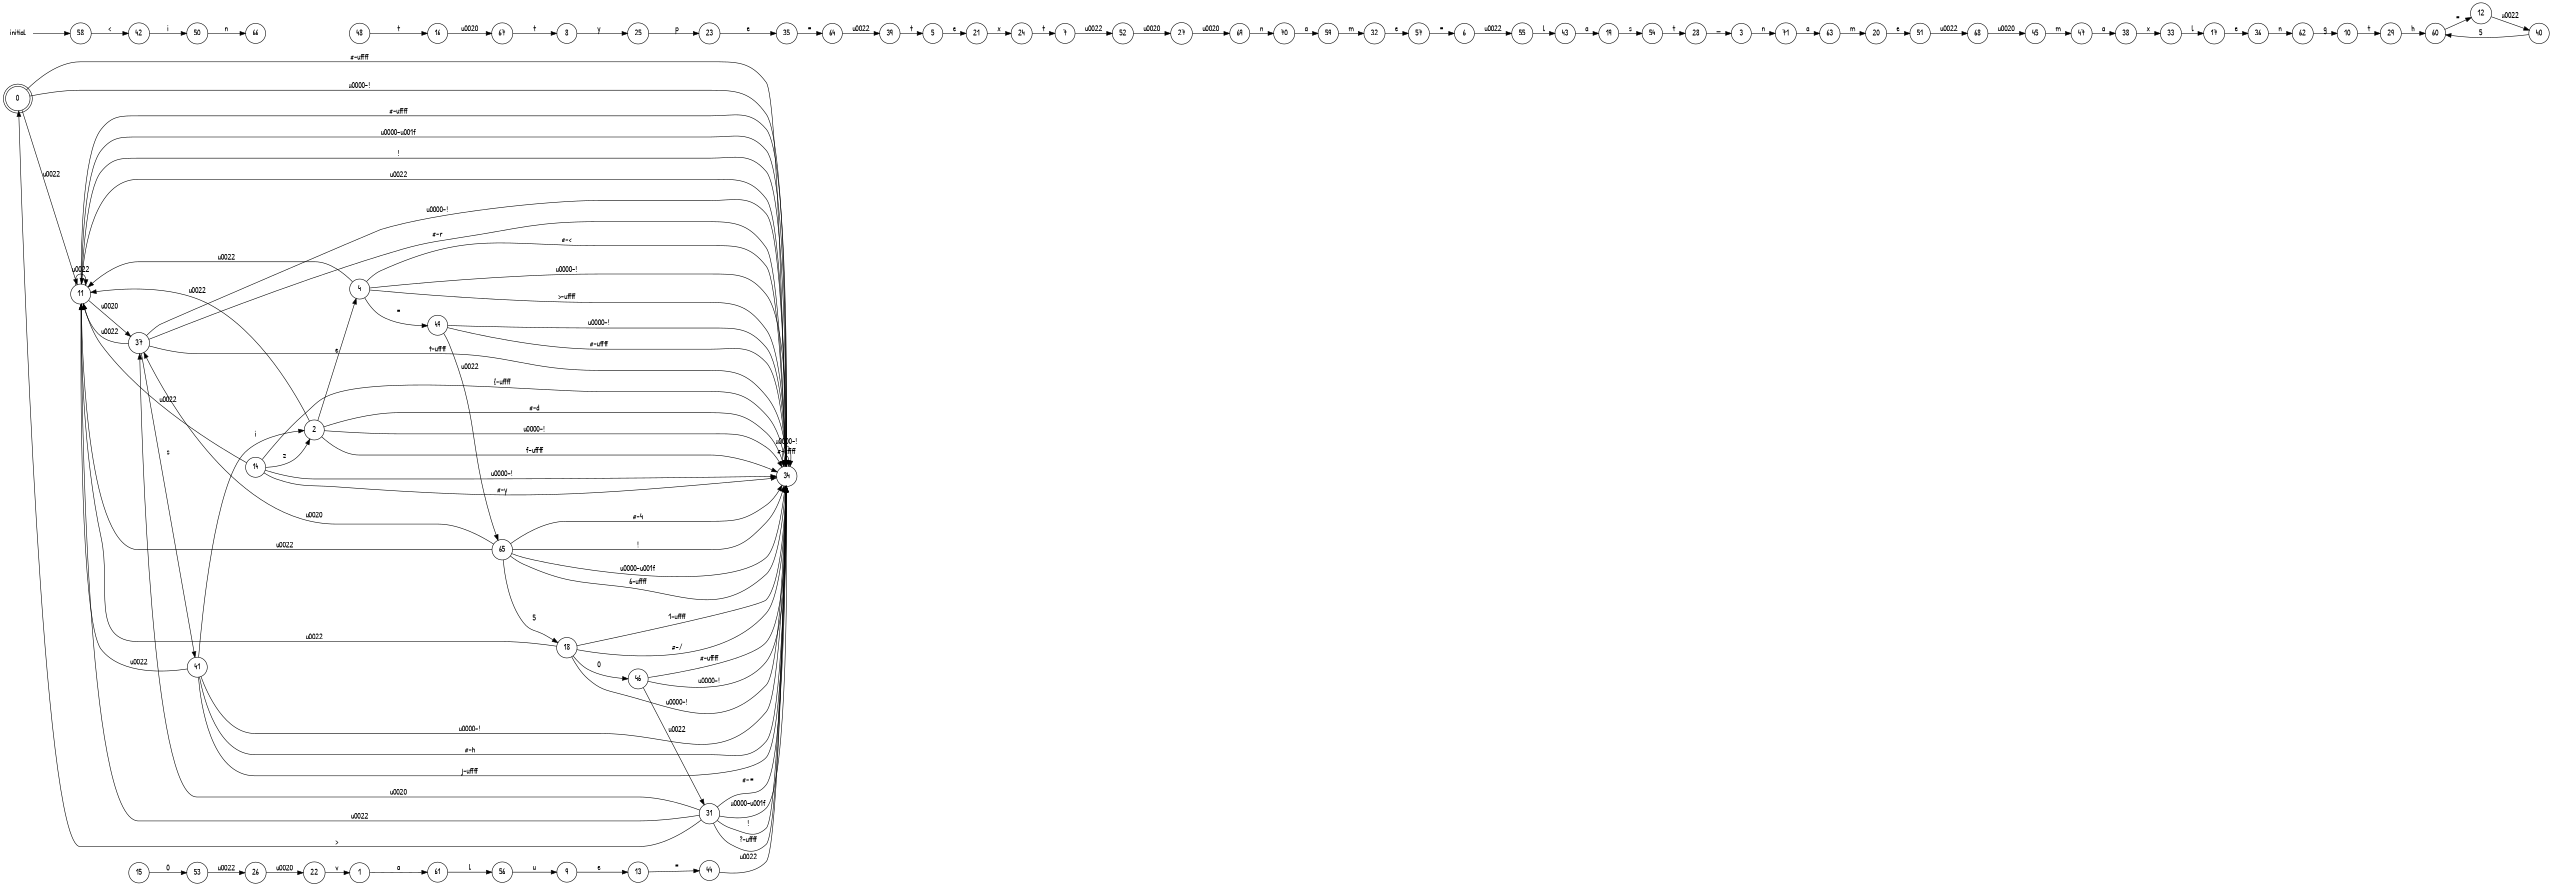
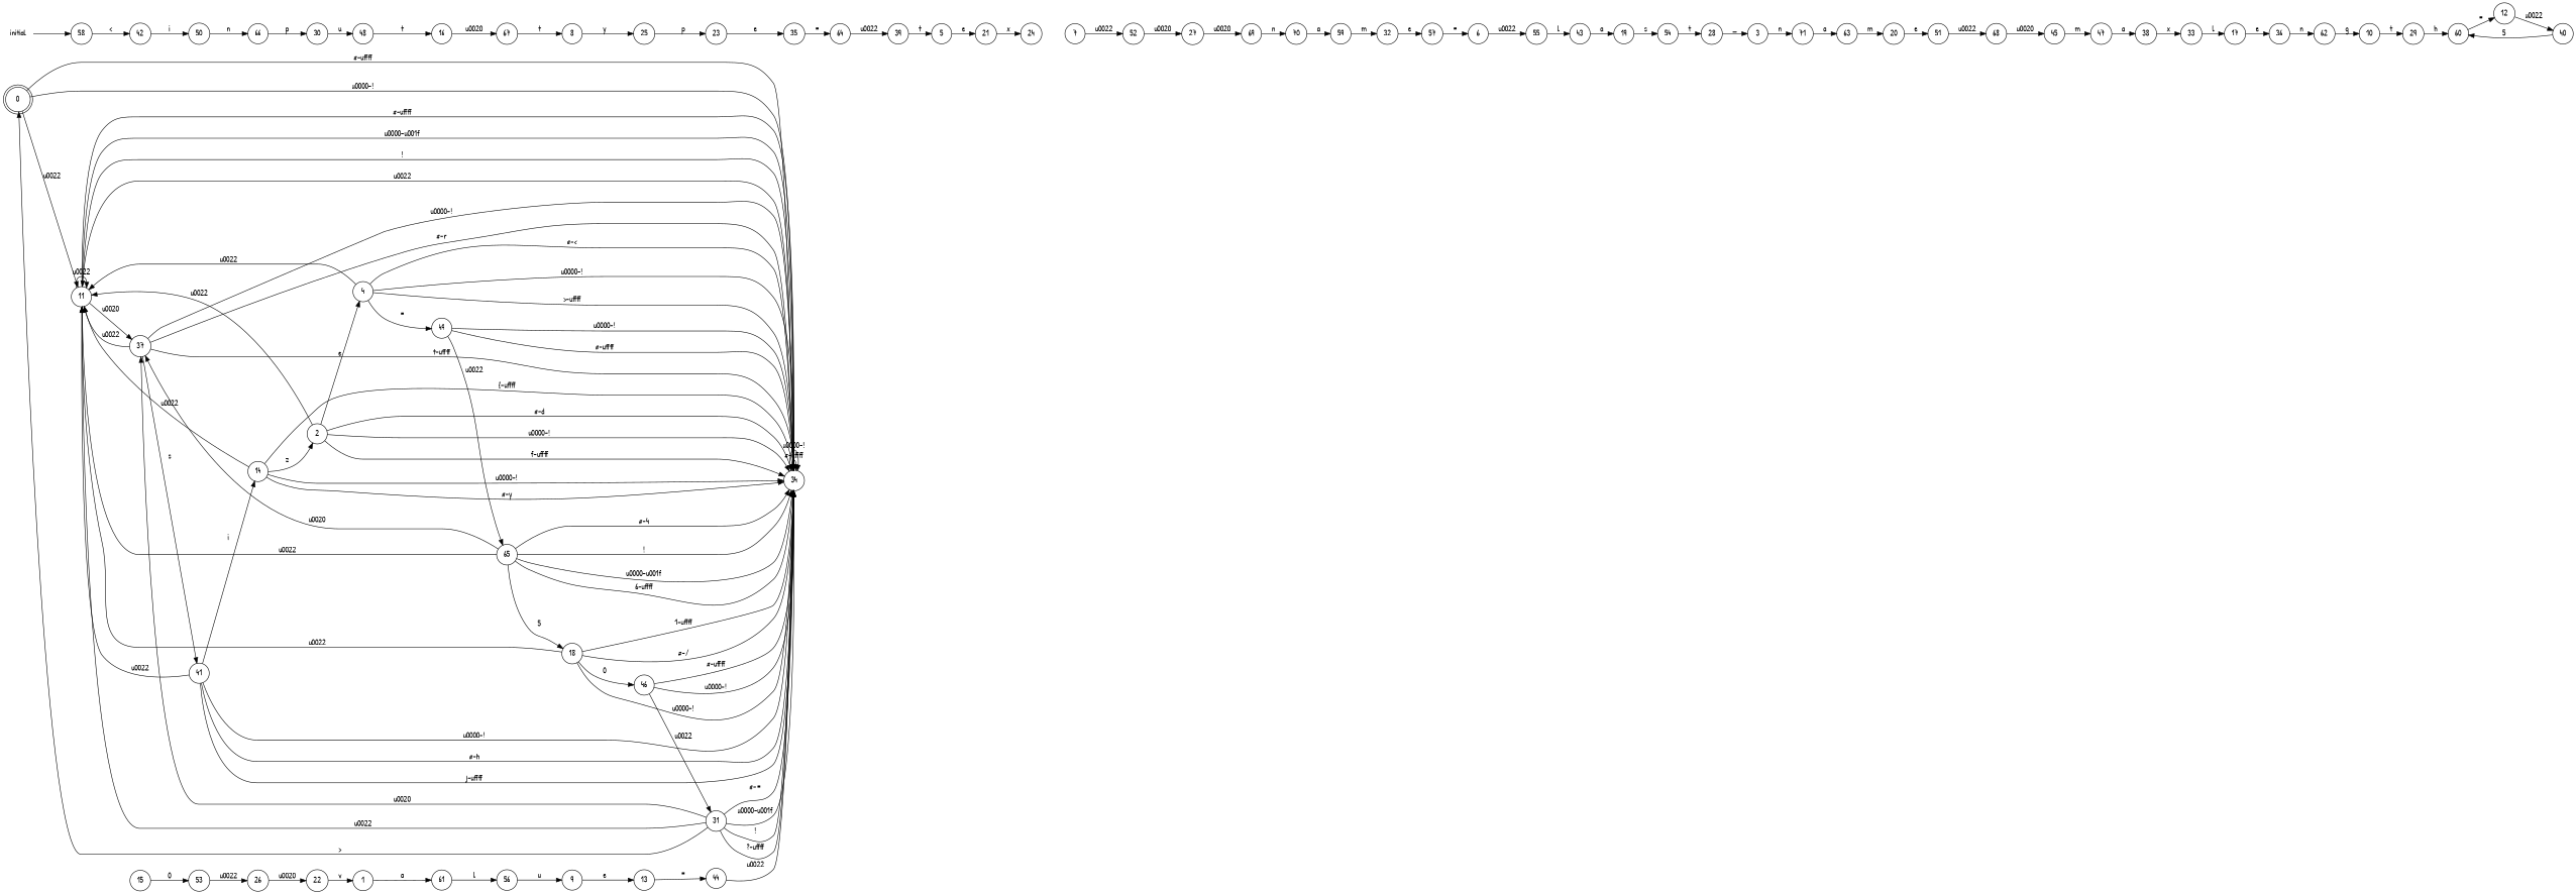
  digraph {
    fontname="Patrick Hand"
    rankdir=LR
    node [fontname="Patrick Hand" shape=circle]
    edge [fontname="Patrick Hand"]
    0 [shape=doublecircle]
    11
    34
    37
    41
    1
    61
    56
    9
    2
    4
    49
    65
    3
    71
    63
    20
    18
    5
    21
    24
    7
    6
    55
    43
    19
    52
    27
    69
    8
    25
    23
    35
    13
    44
    10
    29
    60
    12
    14
    40
    15
    53
    26
    22
    16
    67
    17
    36
    62
    46
    31
    54
    28
    51
    68
    45
    64
    39
    70
    59
+   30
    48
    32
    57
    33
    38
    42
    50
    66
    47
    58
    initial [shape=plaintext]
    0 -> 11 [label="\u0022"]
    0 -> 34 [label="#-\uffff"]
    0 -> 34 [label="\u0000-!"]
    11 -> 11 [label="\u0022"]
    11 -> 34 [label="#-\uffff"]
    11 -> 34 [label="\u0000-\u001f"]
    11 -> 34 [label="!"]
    11 -> 37 [label="\u0020"]
    34 -> 11 [label="\u0022"]
    34 -> 34 [label="#-\uffff"]
    34 -> 34 [label="\u0000-!"]
    37 -> 11 [label="\u0022"]
    37 -> 34 [label="\u0000-!"]
    37 -> 34 [label="#-r"]
    37 -> 34 [label="t-\uffff"]
    37 -> 41 [label=s]
    41 -> 11 [label="\u0022"]
    41 -> 34 [label="\u0000-!"]
    41 -> 34 [label="#-h"]
    41 -> 34 [label="j-\uffff"]
-   41 -> 2 [label=i]
+   41 -> 14 [label=i]
    1 -> 61 [label=a]
    61 -> 56 [label=l]
    56 -> 9 [label=u]
    9 -> 13 [label=e]
    2 -> 11 [label="\u0022"]
    2 -> 34 [label="\u0000-!"]
    2 -> 34 [label="f-\uffff"]
    2 -> 34 [label="#-d"]
    2 -> 4 [label=e]
    4 -> 11 [label="\u0022"]
    4 -> 34 [label="#-<"]
    4 -> 34 [label="\u0000-!"]
    4 -> 34 [label=">-\uffff"]
    4 -> 49 [label="="]
    49 -> 34 [label="#-\uffff"]
    49 -> 34 [label="\u0000-!"]
    49 -> 65 [label="\u0022"]
    65 -> 11 [label="\u0022"]
    65 -> 34 [label="\u0000-\u001f"]
    65 -> 34 [label="6-\uffff"]
    65 -> 34 [label="#-4"]
    65 -> 34 [label="!"]
    65 -> 37 [label="\u0020"]
    65 -> 18 [label=5]
    3 -> 71 [label=n]
    71 -> 63 [label=a]
    63 -> 20 [label=m]
    20 -> 51 [label=e]
    18 -> 11 [label="\u0022"]
    18 -> 34 [label="\u0000-!"]
    18 -> 34 [label="1-\uffff"]
    18 -> 34 [label="#-/"]
    18 -> 46 [label=0]
    5 -> 21 [label=e]
    21 -> 24 [label=x]
-   24 -> 7 [label=t]
    7 -> 52 [label="\u0022"]
    6 -> 55 [label="\u0022"]
    55 -> 43 [label=l]
    43 -> 19 [label=a]
    19 -> 54 [label=s]
    52 -> 27 [label="\u0020"]
    27 -> 69 [label="\u0020"]
    69 -> 70 [label=n]
    8 -> 25 [label=y]
    25 -> 23 [label=p]
    23 -> 35 [label=e]
    35 -> 64 [label="="]
    13 -> 44 [label="="]
    44 -> 34 [label="\u0022"]
    10 -> 29 [label=t]
    29 -> 60 [label=h]
    60 -> 12 [label="="]
    12 -> 40 [label="\u0022"]
    14 -> 11 [label="\u0022"]
    14 -> 34 [label="\u0000-!"]
    14 -> 34 [label="#-y"]
    14 -> 34 [label="{-\uffff"]
    14 -> 2 [label=z]
    40 -> 60 [label=5]
    15 -> 53 [label=0]
    53 -> 26 [label="\u0022"]
    26 -> 22 [label="\u0020"]
    22 -> 1 [label=v]
    16 -> 67 [label="\u0020"]
    67 -> 8 [label=t]
    17 -> 36 [label=e]
    36 -> 62 [label=n]
    62 -> 10 [label=g]
    46 -> 34 [label="#-\uffff"]
    46 -> 34 [label="\u0000-!"]
    46 -> 31 [label="\u0022"]
    31 -> 0 [label=">"]
    31 -> 11 [label="\u0022"]
    31 -> 34 [label="#-="]
    31 -> 34 [label="\u0000-\u001f"]
    31 -> 34 [label="!"]
    31 -> 34 [label="?-\uffff"]
    31 -> 37 [label="\u0020"]
    54 -> 28 [label=t]
    28 -> 3 [label=_]
    51 -> 68 [label="\u0022"]
    68 -> 45 [label="\u0020"]
    45 -> 47 [label=m]
    64 -> 39 [label="\u0022"]
    39 -> 5 [label=t]
    70 -> 59 [label=a]
    59 -> 32 [label=m]
+   30 -> 48 [label=u]
    48 -> 16 [label=t]
    32 -> 57 [label=e]
    57 -> 6 [label="="]
    33 -> 17 [label=l]
    38 -> 33 [label=x]
    42 -> 50 [label=i]
    50 -> 66 [label=n]
+   66 -> 30 [label=p]
    47 -> 38 [label=a]
    58 -> 42 [label="<"]
    initial -> 58
  }
